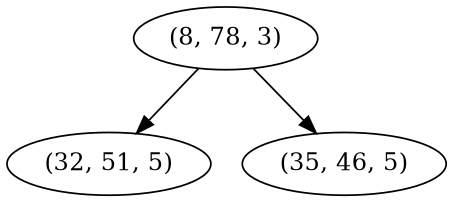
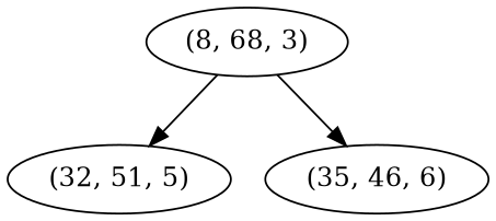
  digraph {
-   "(8, 68, 3)" [label="(8, 78, 3)"]
+   "(8, 68, 3)"
    "(32, 51, 5)"
-   "(35, 46, 6)" [label="(35, 46, 5)"]
+   "(35, 46, 6)"
    "(8, 68, 3)" -> "(32, 51, 5)"
    "(8, 68, 3)" -> "(35, 46, 6)"
  }
